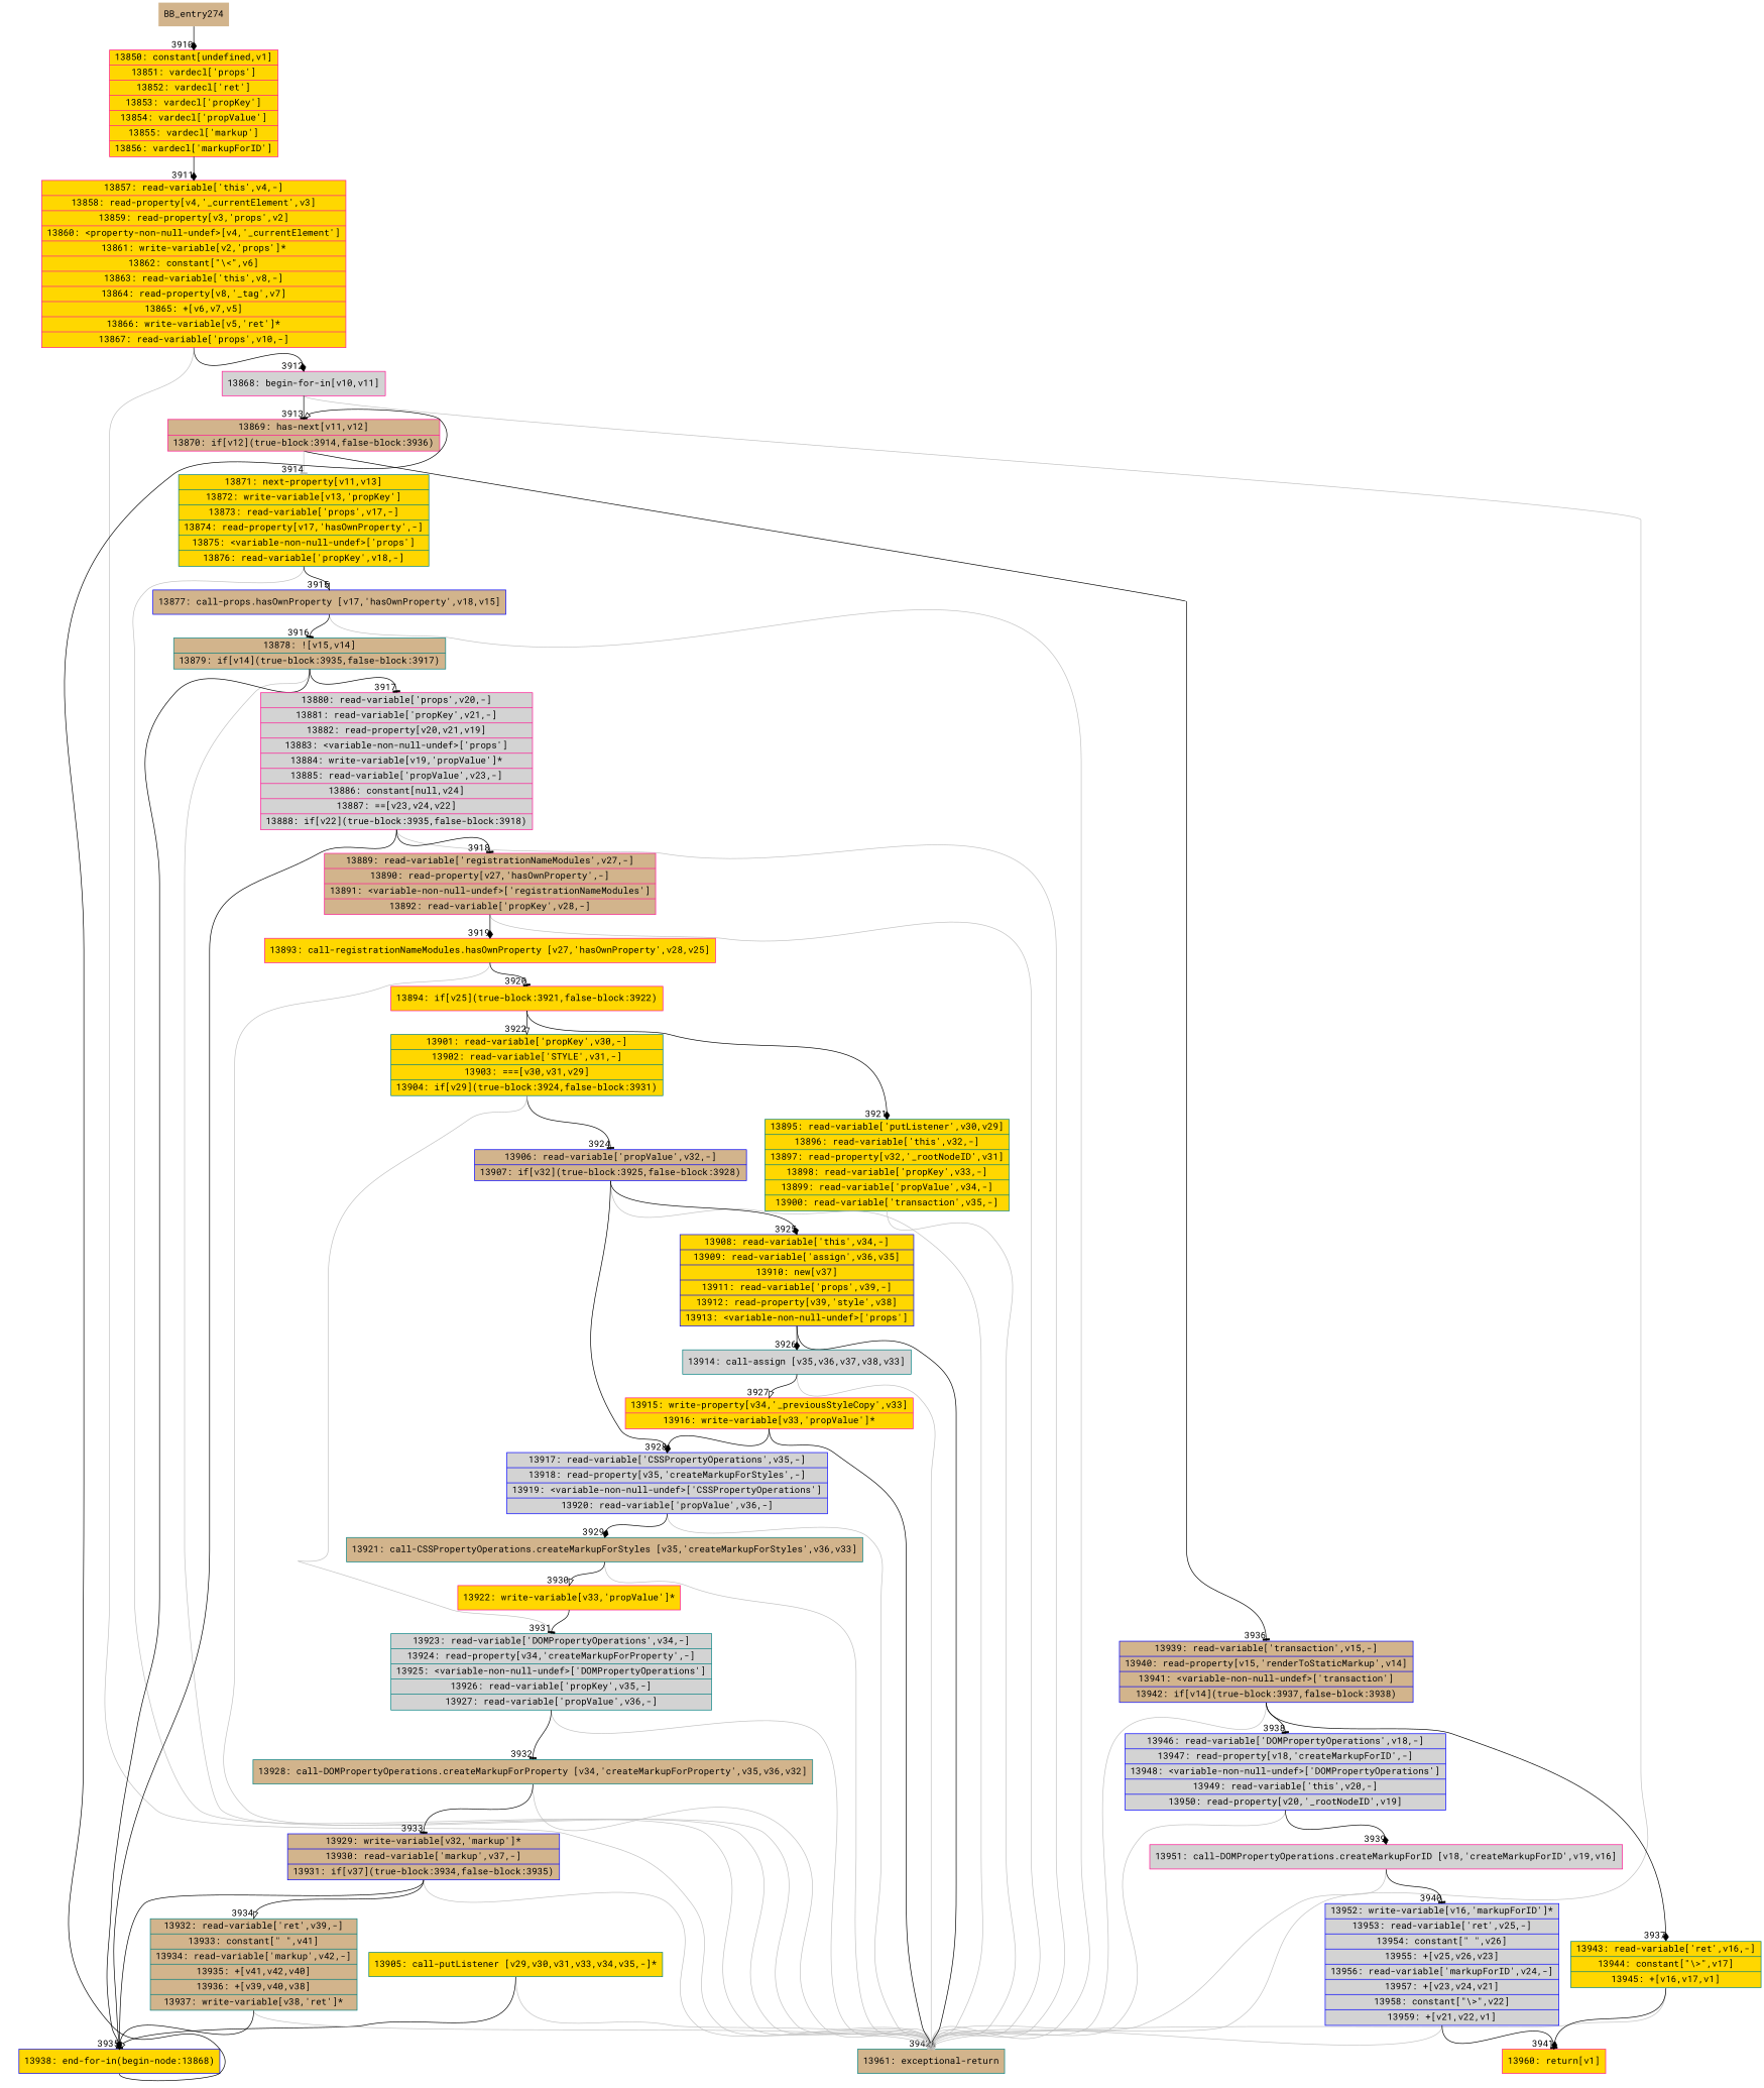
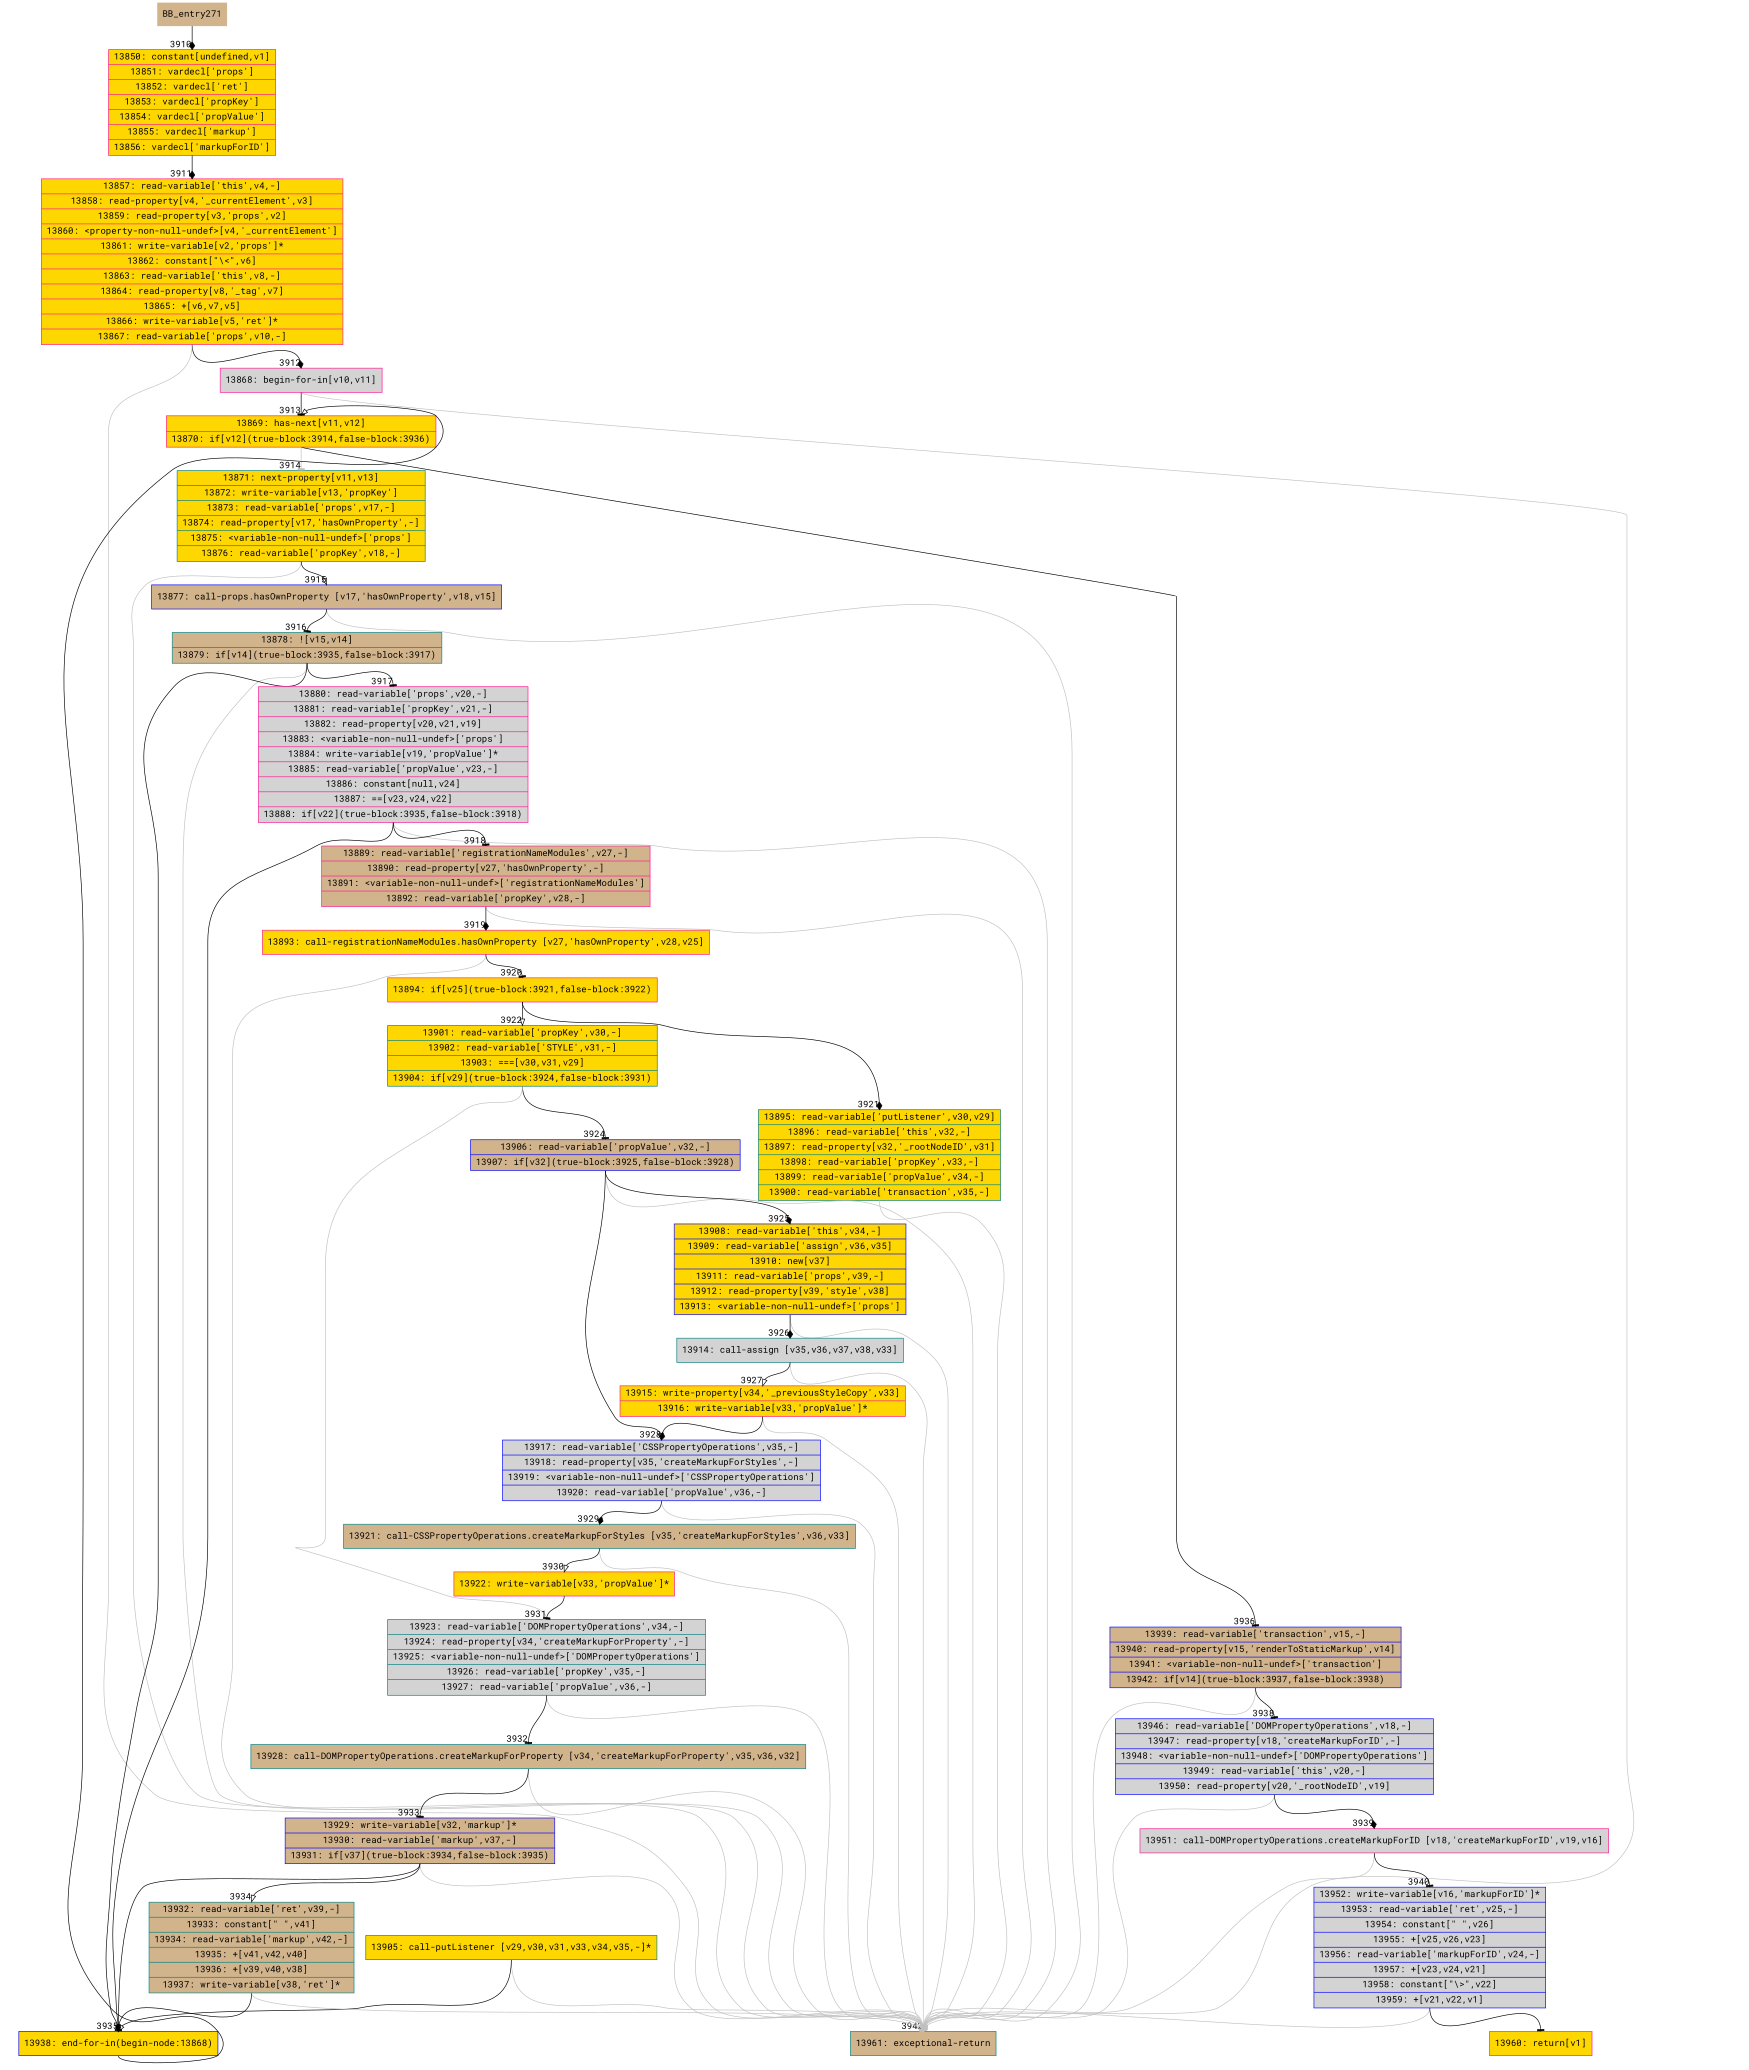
  digraph {
    fontname="Roboto Mono"
    rankdir=TD
    node [color=deeppink fillcolor=gold fontname="Roboto Mono" shape=record style=filled]
    edge [arrowhead=onormal fontname="Roboto Mono" headport=n tailport=s]
-   BB_entry271 [color=blue fillcolor=tan shape=none label=BB_entry274]
+   BB_entry271 [color=blue fillcolor=tan shape=none]
    n2 [label="{13850: constant[undefined,v1]|13851: vardecl['props']|13852: vardecl['ret']|13853: vardecl['propKey']|13854: vardecl['propValue']|13855: vardecl['markup']|13856: vardecl['markupForID']}"]
    n3 [label="{13857: read-variable['this',v4,-]|13858: read-property[v4,'_currentElement',v3]|13859: read-property[v3,'props',v2]|13860: \<property-non-null-undef\>[v4,'_currentElement']|13861: write-variable[v2,'props']*|13862: constant[\"\\\<\",v6]|13863: read-variable['this',v8,-]|13864: read-property[v8,'_tag',v7]|13865: +[v6,v7,v5]|13866: write-variable[v5,'ret']*|13867: read-variable['props',v10,-]}"]
    n4 [fillcolor=lightgrey label="{13868: begin-for-in[v10,v11]}"]
    n5 [color=teal fillcolor=tan label="{13961: exceptional-return}"]
-   n6 [fillcolor=tan label="{13869: has-next[v11,v12]|13870: if[v12](true-block:3914,false-block:3936)}"]
+   n6 [label="{13869: has-next[v11,v12]|13870: if[v12](true-block:3914,false-block:3936)}"]
    n7 [color=teal label="{13871: next-property[v11,v13]|13872: write-variable[v13,'propKey']|13873: read-variable['props',v17,-]|13874: read-property[v17,'hasOwnProperty',-]|13875: \<variable-non-null-undef\>['props']|13876: read-variable['propKey',v18,-]}"]
    n8 [color=blue fillcolor=tan label="{13939: read-variable['transaction',v15,-]|13940: read-property[v15,'renderToStaticMarkup',v14]|13941: \<variable-non-null-undef\>['transaction']|13942: if[v14](true-block:3937,false-block:3938)}"]
    n9 [color=blue fillcolor=tan label="{13877: call-props.hasOwnProperty [v17,'hasOwnProperty',v18,v15]}"]
-   n10 [color=teal label="{13943: read-variable['ret',v16,-]|13944: constant[\"\\\>\",v17]|13945: +[v16,v17,v1]}"]
    n11 [color=blue fillcolor=lightgrey label="{13946: read-variable['DOMPropertyOperations',v18,-]|13947: read-property[v18,'createMarkupForID',-]|13948: \<variable-non-null-undef\>['DOMPropertyOperations']|13949: read-variable['this',v20,-]|13950: read-property[v20,'_rootNodeID',v19]}"]
    n12 [color=teal fillcolor=tan label="{13878: ![v15,v14]|13879: if[v14](true-block:3935,false-block:3917)}"]
    n13 [label="{13960: return[v1]}"]
    n14 [fillcolor=lightgrey label="{13951: call-DOMPropertyOperations.createMarkupForID [v18,'createMarkupForID',v19,v16]}"]
    n15 [color=blue label="{13938: end-for-in(begin-node:13868)}"]
    n16 [fillcolor=lightgrey label="{13880: read-variable['props',v20,-]|13881: read-variable['propKey',v21,-]|13882: read-property[v20,v21,v19]|13883: \<variable-non-null-undef\>['props']|13884: write-variable[v19,'propValue']*|13885: read-variable['propValue',v23,-]|13886: constant[null,v24]|13887: ==[v23,v24,v22]|13888: if[v22](true-block:3935,false-block:3918)}"]
    n17 [fillcolor=tan label="{13889: read-variable['registrationNameModules',v27,-]|13890: read-property[v27,'hasOwnProperty',-]|13891: \<variable-non-null-undef\>['registrationNameModules']|13892: read-variable['propKey',v28,-]}"]
    n18 [label="{13893: call-registrationNameModules.hasOwnProperty [v27,'hasOwnProperty',v28,v25]}"]
    n19 [label="{13894: if[v25](true-block:3921,false-block:3922)}"]
    n20 [color=teal label="{13895: read-variable['putListener',v30,v29]|13896: read-variable['this',v32,-]|13897: read-property[v32,'_rootNodeID',v31]|13898: read-variable['propKey',v33,-]|13899: read-variable['propValue',v34,-]|13900: read-variable['transaction',v35,-]}"]
    n21 [color=teal label="{13901: read-variable['propKey',v30,-]|13902: read-variable['STYLE',v31,-]|13903: ===[v30,v31,v29]|13904: if[v29](true-block:3924,false-block:3931)}"]
    n22 [color=blue fillcolor=tan label="{13906: read-variable['propValue',v32,-]|13907: if[v32](true-block:3925,false-block:3928)}"]
    n23 [color=teal fillcolor=lightgrey label="{13923: read-variable['DOMPropertyOperations',v34,-]|13924: read-property[v34,'createMarkupForProperty',-]|13925: \<variable-non-null-undef\>['DOMPropertyOperations']|13926: read-variable['propKey',v35,-]|13927: read-variable['propValue',v36,-]}"]
    n24 [color=teal label="{13905: call-putListener [v29,v30,v31,v33,v34,v35,-]*}"]
    n25 [color=blue label="{13908: read-variable['this',v34,-]|13909: read-variable['assign',v36,v35]|13910: new[v37]|13911: read-variable['props',v39,-]|13912: read-property[v39,'style',v38]|13913: \<variable-non-null-undef\>['props']}"]
    n26 [color=blue fillcolor=lightgrey label="{13917: read-variable['CSSPropertyOperations',v35,-]|13918: read-property[v35,'createMarkupForStyles',-]|13919: \<variable-non-null-undef\>['CSSPropertyOperations']|13920: read-variable['propValue',v36,-]}"]
    n27 [color=teal fillcolor=tan label="{13928: call-DOMPropertyOperations.createMarkupForProperty [v34,'createMarkupForProperty',v35,v36,v32]}"]
    n28 [color=teal fillcolor=lightgrey label="{13914: call-assign [v35,v36,v37,v38,v33]}"]
    n29 [color=teal fillcolor=tan label="{13921: call-CSSPropertyOperations.createMarkupForStyles [v35,'createMarkupForStyles',v36,v33]}"]
    n30 [color=blue fillcolor=tan label="{13929: write-variable[v32,'markup']*|13930: read-variable['markup',v37,-]|13931: if[v37](true-block:3934,false-block:3935)}"]
    n31 [label="{13915: write-property[v34,'_previousStyleCopy',v33]|13916: write-variable[v33,'propValue']*}"]
    n32 [label="{13922: write-variable[v33,'propValue']*}"]
    n33 [color=teal fillcolor=tan label="{13932: read-variable['ret',v39,-]|13933: constant[\" \",v41]|13934: read-variable['markup',v42,-]|13935: +[v41,v42,v40]|13936: +[v39,v40,v38]|13937: write-variable[v38,'ret']*}"]
    n34 [color=blue fillcolor=lightgrey label="{13952: write-variable[v16,'markupForID']*|13953: read-variable['ret',v25,-]|13954: constant[\" \",v26]|13955: +[v25,v26,v23]|13956: read-variable['markupForID',v24,-]|13957: +[v23,v24,v21]|13958: constant[\"\\\>\",v22]|13959: +[v21,v22,v1]}"]
    BB_entry271 -> n2 [arrowhead=diamond headlabel="    3910"]
    n2 -> n3 [arrowhead=diamond headlabel="      3911"]
    n3 -> n4 [arrowhead=diamond headlabel="      3912"]
    n3 -> n5 [arrowhead=diamond color=gray headlabel="      3942"]
    n4 -> n5 [arrowhead=diamond color=gray]
    n4 -> n6 [arrowhead=tee headlabel="      3913"]
    n6 -> n7 [arrowhead=tee color=gray headlabel="      3914"]
    n6 -> n8 [arrowhead=tee headlabel="      3936"]
    n7 -> n5 [arrowhead=tee color=gray]
    n7 -> n9 [headlabel="      3915"]
    n8 -> n5 [arrowhead=diamond color=gray]
-   n8 -> n10 [arrowhead=diamond headlabel="      3937"]
    n8 -> n11 [arrowhead=tee headlabel="      3938"]
    n9 -> n5 [color=gray]
    n9 -> n12 [arrowhead=tee headlabel="      3916"]
-   n10 -> n5 [arrowhead=tee color=gray]
-   n10 -> n13 [arrowhead=diamond headlabel="      3941"]
    n11 -> n5 [arrowhead=diamond color=gray]
    n11 -> n14 [arrowhead=diamond headlabel="      3939"]
    n12 -> n5 [arrowhead=tee color=gray]
    n12 -> n15 [headlabel="      3935"]
    n12 -> n16 [arrowhead=tee headlabel="      3917"]
    n14 -> n5 [color=gray]
    n14 -> n34 [arrowhead=tee headlabel="      3940"]
    n15 -> n6
    n16 -> n5 [color=gray]
    n16 -> n15 [arrowhead=diamond]
    n16 -> n17 [arrowhead=tee headlabel="      3918"]
    n17 -> n5 [arrowhead=diamond color=gray]
    n17 -> n18 [arrowhead=diamond headlabel="      3919"]
    n18 -> n5 [arrowhead=tee color=gray]
    n18 -> n19 [arrowhead=tee headlabel="      3920"]
    n19 -> n20 [arrowhead=diamond headlabel="      3921"]
    n19 -> n21 [headlabel="      3922"]
    n20 -> n5 [color=gray]
    n21 -> n22 [arrowhead=tee headlabel="      3924"]
    n21 -> n23 [arrowhead=tee color=gray headlabel="      3931"]
    n22 -> n5 [color=gray]
    n22 -> n25 [arrowhead=diamond headlabel="      3925"]
    n22 -> n26 [headlabel="      3928"]
    n23 -> n5 [color=gray]
    n23 -> n27 [arrowhead=tee headlabel="      3932"]
    n24 -> n5 [color=gray]
    n24 -> n15
-   n25 -> n5 [arrowhead=diamond color=black]
+   n25 -> n5 [arrowhead=diamond color=gray]
    n25 -> n28 [arrowhead=diamond headlabel="      3926"]
    n26 -> n5 [color=gray]
    n26 -> n29 [arrowhead=diamond headlabel="      3929"]
    n27 -> n5 [arrowhead=tee color=gray]
    n27 -> n30 [arrowhead=tee headlabel="      3933"]
    n28 -> n5 [arrowhead=diamond color=gray]
    n28 -> n31 [headlabel="      3927"]
    n29 -> n5 [color=gray]
    n29 -> n32 [headlabel="      3930"]
    n30 -> n5 [color=gray]
    n30 -> n15
    n30 -> n33 [headlabel="      3934"]
-   n31 -> n5 [color=black]
+   n31 -> n5 [color=gray]
    n31 -> n26 [arrowhead=diamond]
    n32 -> n23 [arrowhead=tee]
    n33 -> n5 [color=gray]
    n33 -> n15 [arrowhead=tee]
    n34 -> n5 [color=gray]
    n34 -> n13 [arrowhead=tee]
  }
